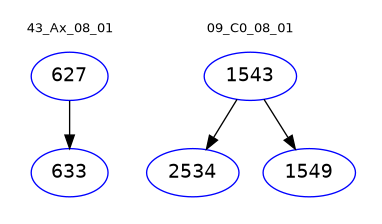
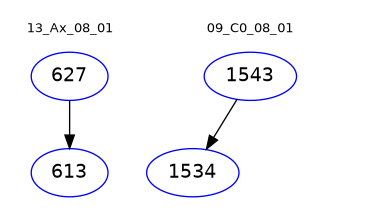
  digraph {
    fontname="DejaVu Sans"
    node [color=blue fontname="DejaVu Sans"]
    edge [color=black fontname="DejaVu Sans"]
    n1 [label=627]
-   n2 [label=633]
+   n2 [label=613]
    n3 [label=1543]
-   n4 [label=2534]
-   n5 [label=1549]
+   n4 [label=1534]
    subgraph cluster_1 {
      color=white
      fontsize=10
-     label="43_Ax_08_01"
+     label="13_Ax_08_01"
      n1
      n2
    }
    subgraph cluster_2 {
      color=white
      fontsize=10
      label="09_C0_08_01"
      n3
      n4
-     n5
    }
    n1 -> n2
    n3 -> n4
-   n3 -> n5
  }
